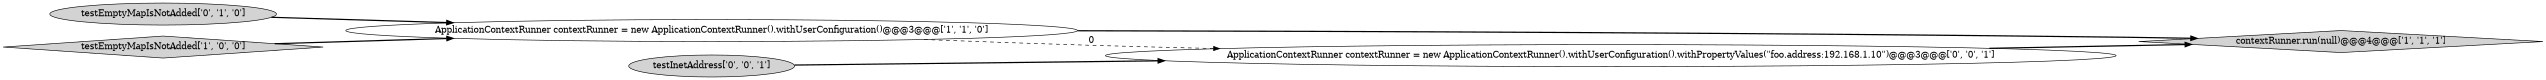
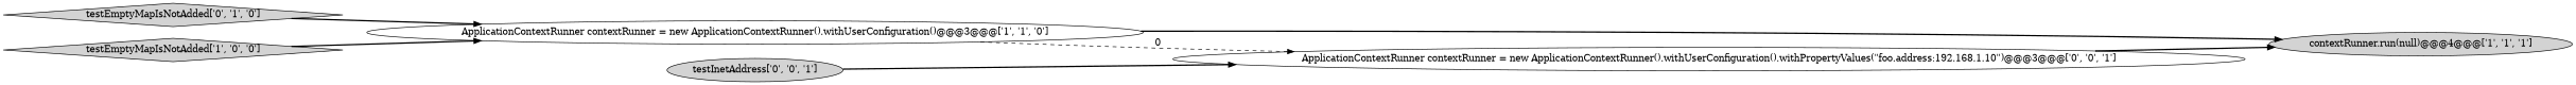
  digraph {
    rankdir=LR
    node [fillcolor=lightgray shape=ellipse style=filled]
    edge [style=bold]
-   n1 [label="testEmptyMapIsNotAdded['0', '1', '0']"]
+   n1 [label="testEmptyMapIsNotAdded['0', '1', '0']" shape=diamond]
    n2 [fillcolor=white label="ApplicationContextRunner contextRunner = new ApplicationContextRunner().withUserConfiguration()@@@3@@@['1', '1', '0']"]
    n3 [fillcolor=white label="ApplicationContextRunner contextRunner = new ApplicationContextRunner().withUserConfiguration().withPropertyValues(\"foo.address:192.168.1.10\")@@@3@@@['0', '0', '1']"]
-   n4 [label="contextRunner.run(null)@@@4@@@['1', '1', '1']" shape=diamond]
+   n4 [label="contextRunner.run(null)@@@4@@@['1', '1', '1']"]
    n5 [label="testEmptyMapIsNotAdded['1', '0', '0']" shape=diamond]
    n6 [label="testInetAddress['0', '0', '1']"]
    n1 -> n2
    n2 -> n3 [label=0 style=dashed]
    n2 -> n4
    n3 -> n4
    n5 -> n2
    n6 -> n3
  }
